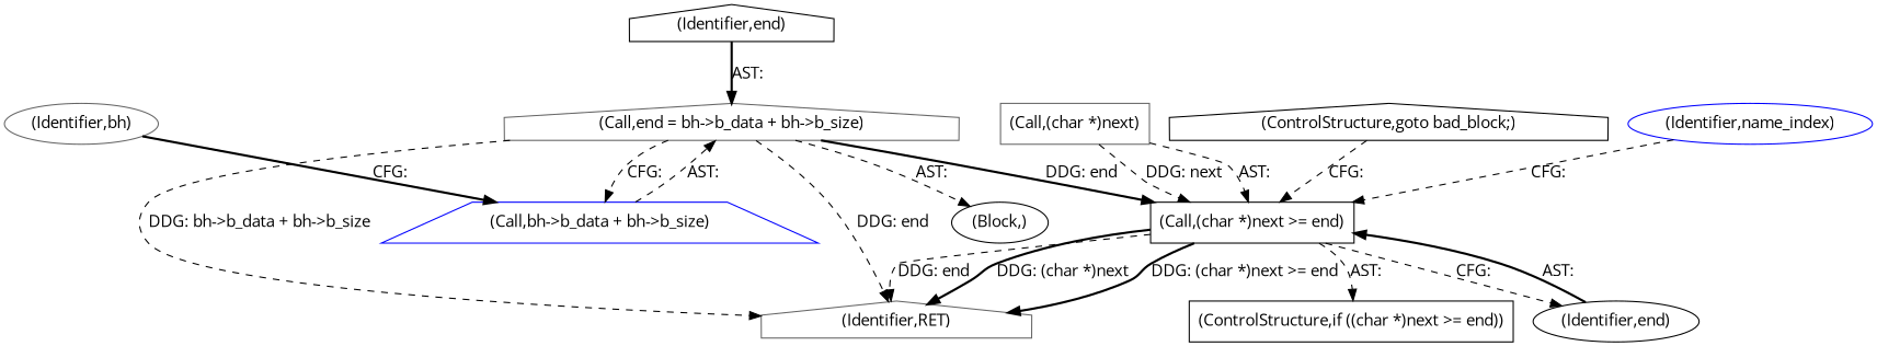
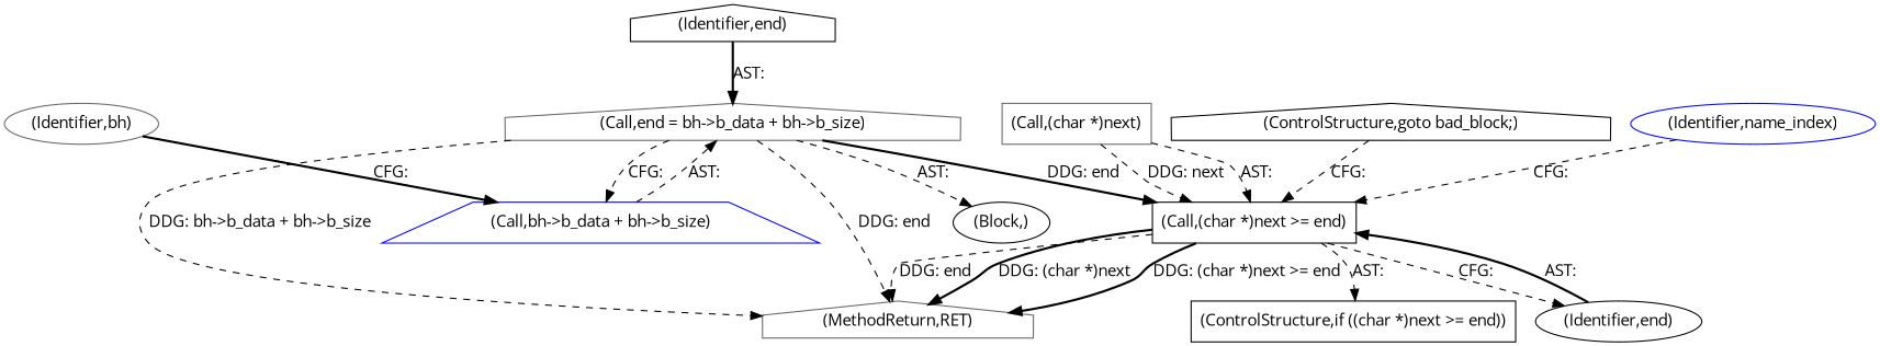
  digraph {
    fontname="Open Sans"
    node [color=black fontname="Open Sans" shape=house]
    edge [fontname="Open Sans" style=dashed]
    n1 [color=gray40 label="(Call,end = bh->b_data + bh->b_size)"]
    n2 [label="(Call,(char *)next >= end)" shape=box]
-   n3 [color=gray40 label="(Identifier,RET)"]
+   n3 [color=gray40 label="(MethodReturn,RET)"]
    n4 [color=blue label="(Call,bh->b_data + bh->b_size)" shape=trapezium]
    n5 [label="(Block,)" shape=ellipse]
    n6 [label="(ControlStructure,if ((char *)next >= end))" shape=box]
    n7 [label="(Identifier,end)" shape=ellipse]
    n8 [color=gray40 label="(Call,(char *)next)" shape=box]
    n9 [label="(ControlStructure,goto bad_block;)"]
    n10 [color=blue label="(Identifier,name_index)" shape=ellipse]
    n11 [color=gray40 label="(Identifier,bh)" shape=ellipse]
    n12 [label="(Identifier,end)"]
    n1 -> n2 [label="DDG: end" style=bold]
    n1 -> n3 [label="DDG: bh->b_data + bh->b_size"]
    n1 -> n3 [label="DDG: end"]
    n1 -> n4 [label="CFG: "]
    n1 -> n5 [label="AST: "]
    n2 -> n3 [label="DDG: end"]
    n2 -> n3 [label="DDG: (char *)next" style=bold]
    n2 -> n3 [label="DDG: (char *)next >= end" style=bold]
    n2 -> n6 [label="AST: "]
    n2 -> n7 [label="CFG: "]
    n4 -> n1 [label="AST: "]
    n7 -> n2 [label="AST: " style=bold]
    n8 -> n2 [label="AST: "]
    n8 -> n2 [label="DDG: next"]
    n9 -> n2 [label="CFG: "]
    n10 -> n2 [label="CFG: "]
    n11 -> n4 [label="CFG: " style=bold]
    n12 -> n1 [label="AST: " style=bold]
  }
